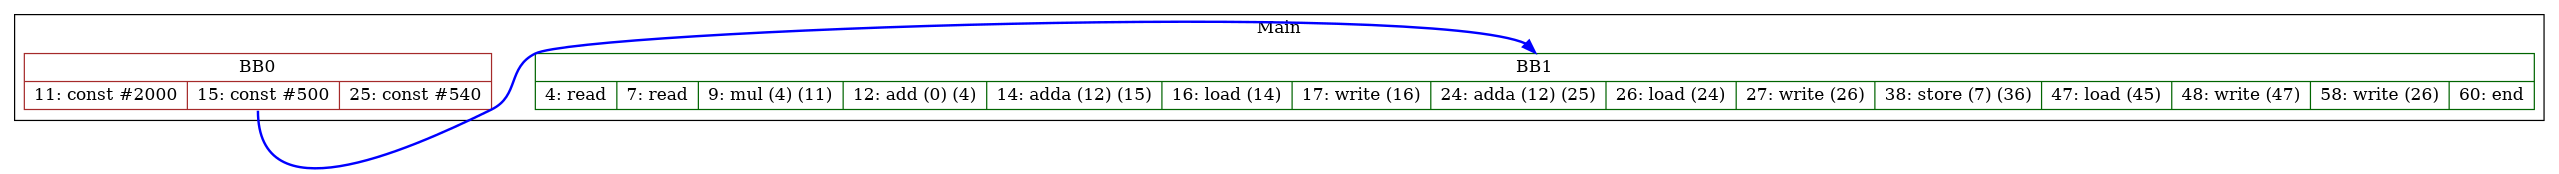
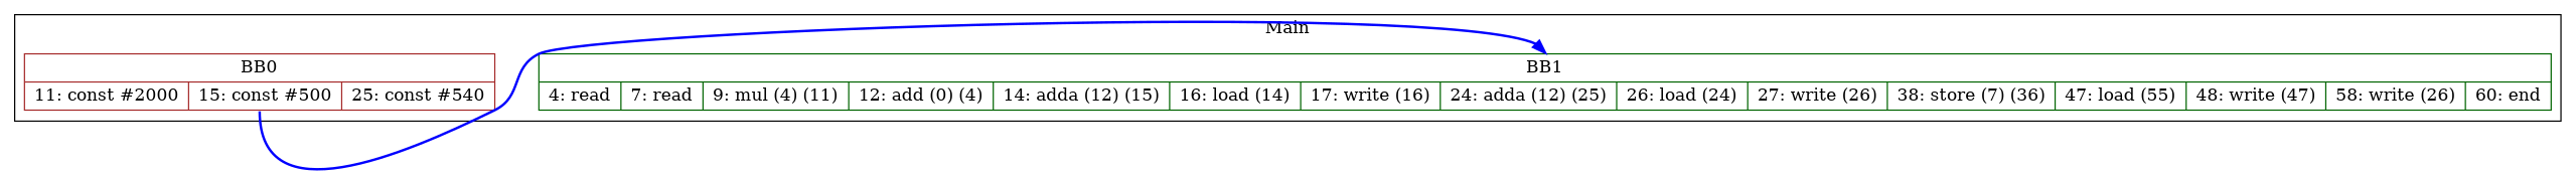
  digraph {
    rankdir=LR
    node [shape=record]
    n1 [label="<b>BB0|{11: const #2000|15: const #500|25: const #540}" color=brown]
-   n2 [label="<b>BB1|{4: read|7: read|9: mul (4) (11)|12: add (0) (4)|14: adda (12) (15)|16: load (14)|17: write (16)|24: adda (12) (25)|26: load (24)|27: write (26)|38: store (7) (36)|47: load (45)|48: write (47)|58: write (26)|60: end}" color=darkgreen]
+   n2 [label="<b>BB1|{4: read|7: read|9: mul (4) (11)|12: add (0) (4)|14: adda (12) (15)|16: load (14)|17: write (16)|24: adda (12) (25)|26: load (24)|27: write (26)|38: store (7) (36)|47: load (55)|48: write (47)|58: write (26)|60: end}" color=darkgreen]
    subgraph cluster_1 {
      label=Main
      n1
      n2
    }
    n1 -> n2 [headport=n tailport=s color=blue style=bold]
  }
